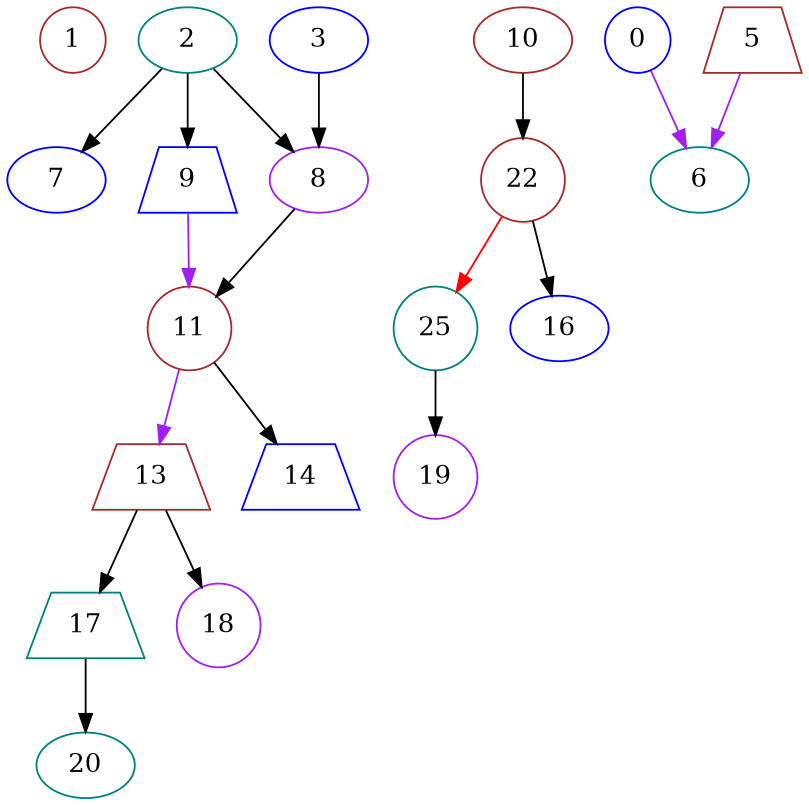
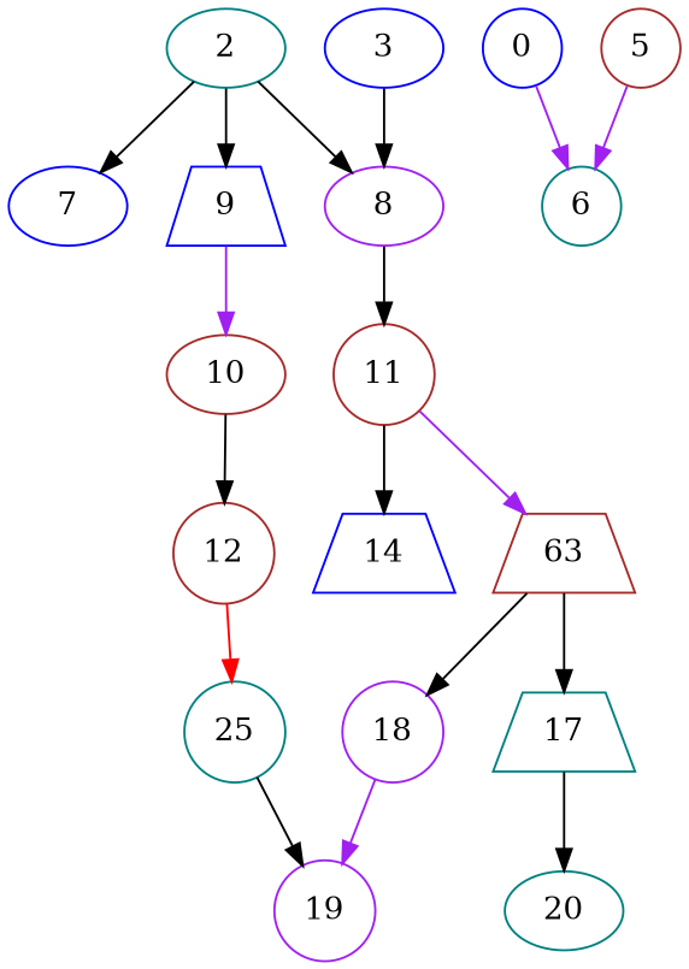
  digraph {
    node [alpha=0.14 color=brown shape=circle]
    edge [color=black]
-   1 [alpha=0.04 expect_size=26049536]
    2 [alpha=0.10 color=teal expect_size=33593344 shape=ellipse]
    7 [alpha=0.13 color=blue expect_size=34982912 shape=ellipse]
    8 [alpha=0.06 color=purple expect_size=38069248 shape=ellipse]
    9 [alpha=0.18 color=blue expect_size=22319104 shape=trapezium]
    11 [alpha=0.05 expect_size=40226816]
    10 [alpha=0.09 expect_size=31060992 shape=ellipse]
-   13 [alpha=0.15 expect_size=24218624 shape=trapezium]
+   13 [alpha=0.15 expect_size=24218624 shape=trapezium label=63]
    14 [alpha=0.10 color=blue expect_size=10668032 shape=trapezium]
-   12 [expect_size=48845824 label=22]
+   12 [expect_size=48845824]
    3 [color=blue expect_size=14644224 shape=ellipse]
    n12 [alpha=0.19 color=blue expect_size=52175872 label=0]
-   6 [color=teal expect_size=10338304 shape=ellipse]
-   5 [alpha=0.12 expect_size=8064000 shape=trapezium]
+   6 [color=teal expect_size=10338304]
+   5 [alpha=0.12 expect_size=8064000]
    17 [alpha=0.19 color=teal expect_size=21402624 shape=trapezium]
    18 [alpha=0.02 color=purple expect_size=51037184]
    n17 [alpha=0.07 color=teal expect_size=8582144 label=25]
-   16 [alpha=0.03 color=blue expect_size=36011008 shape=ellipse]
    19 [alpha=0.04 color=purple expect_size=18923520]
    20 [alpha=0.11 color=teal expect_size=14763008 shape=ellipse]
    2 -> 7
    2 -> 8
    2 -> 9
    8 -> 11
-   9 -> 11 [color=purple]
+   9 -> 10 [color=purple]
    11 -> 13 [color=purple]
    11 -> 14
    10 -> 12
    13 -> 17
    13 -> 18
    12 -> n17 [color=red]
-   12 -> 16
    3 -> 8
    n12 -> 6 [color=purple]
    5 -> 6 [color=purple]
    17 -> 20
+   18 -> 19 [color=purple]
    n17 -> 19
  }
